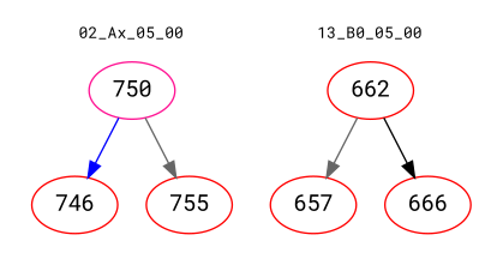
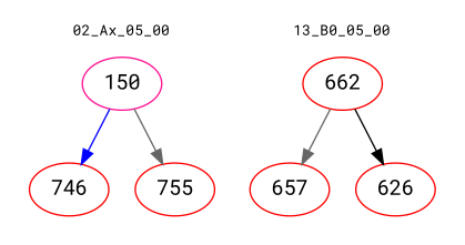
  digraph {
    fontname="Roboto Mono"
    node [color=red fontname="Roboto Mono"]
    edge [color=gray40 fontname="Roboto Mono"]
-   n1 [color=deeppink label=750]
+   n1 [color=deeppink label=150]
    n2 [label=746]
    n3 [label=755]
    n4 [label=662]
    n5 [label=657]
-   n6 [label=666]
+   n6 [label=626]
    subgraph cluster_1 {
      color=white
      fontsize=10
      label="02_Ax_05_00"
      n1
      n2
      n3
    }
    subgraph cluster_2 {
      color=white
      fontsize=10
      label="13_B0_05_00"
      n4
      n5
      n6
    }
    n1 -> n2 [color=blue]
    n1 -> n3
    n4 -> n5
    n4 -> n6 [color=black]
  }
